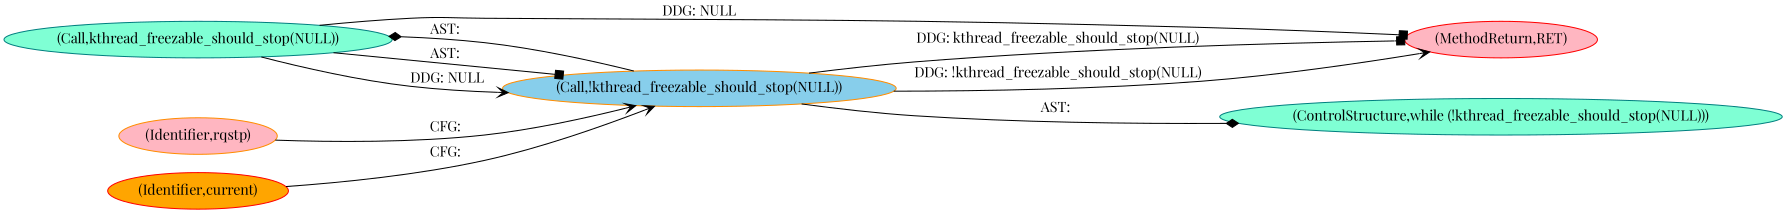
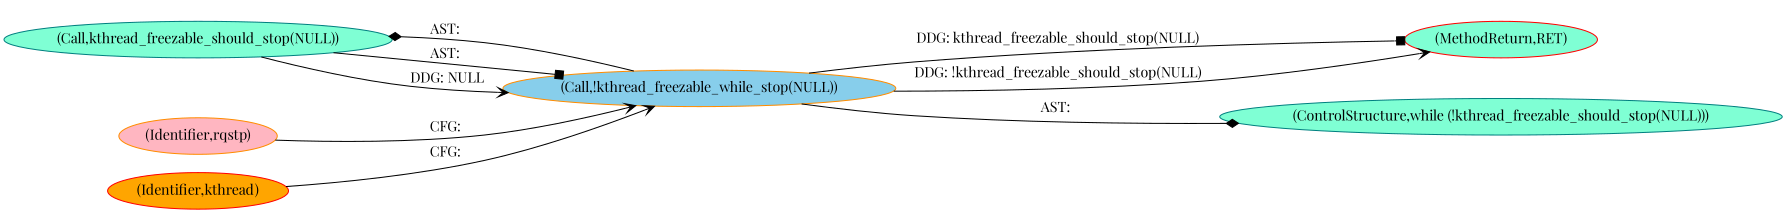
  digraph {
    fontname="Playfair Display"
    rankdir=LR
    node [color=teal fillcolor=aquamarine fontname="Playfair Display" style=filled]
    edge [arrowhead=vee fontname="Playfair Display"]
    n1 [label="(Call,kthread_freezable_should_stop(NULL))"]
-   n2 [color=darkorange fillcolor=skyblue label="(Call,!kthread_freezable_should_stop(NULL))"]
-   n3 [color=red fillcolor=lightpink label="(MethodReturn,RET)"]
+   n2 [color=darkorange fillcolor=skyblue label="(Call,!kthread_freezable_while_stop(NULL))"]
+   n3 [color=red label="(MethodReturn,RET)"]
    n4 [label="(ControlStructure,while (!kthread_freezable_should_stop(NULL)))"]
    n5 [color=darkorange fillcolor=lightpink label="(Identifier,rqstp)"]
-   n6 [color=red fillcolor=orange label="(Identifier,current)"]
+   n6 [color=red fillcolor=orange label="(Identifier,kthread)"]
    n1 -> n2 [arrowhead=box label="AST: "]
    n1 -> n2 [label="DDG: NULL"]
-   n1 -> n3 [arrowhead=box label="DDG: NULL"]
    n2 -> n1 [arrowhead=diamond label="AST: "]
    n2 -> n3 [arrowhead=box label="DDG: kthread_freezable_should_stop(NULL)"]
    n2 -> n3 [label="DDG: !kthread_freezable_should_stop(NULL)"]
    n2 -> n4 [arrowhead=diamond label="AST: "]
    n5 -> n2 [label="CFG: "]
    n6 -> n2 [label="CFG: "]
  }
